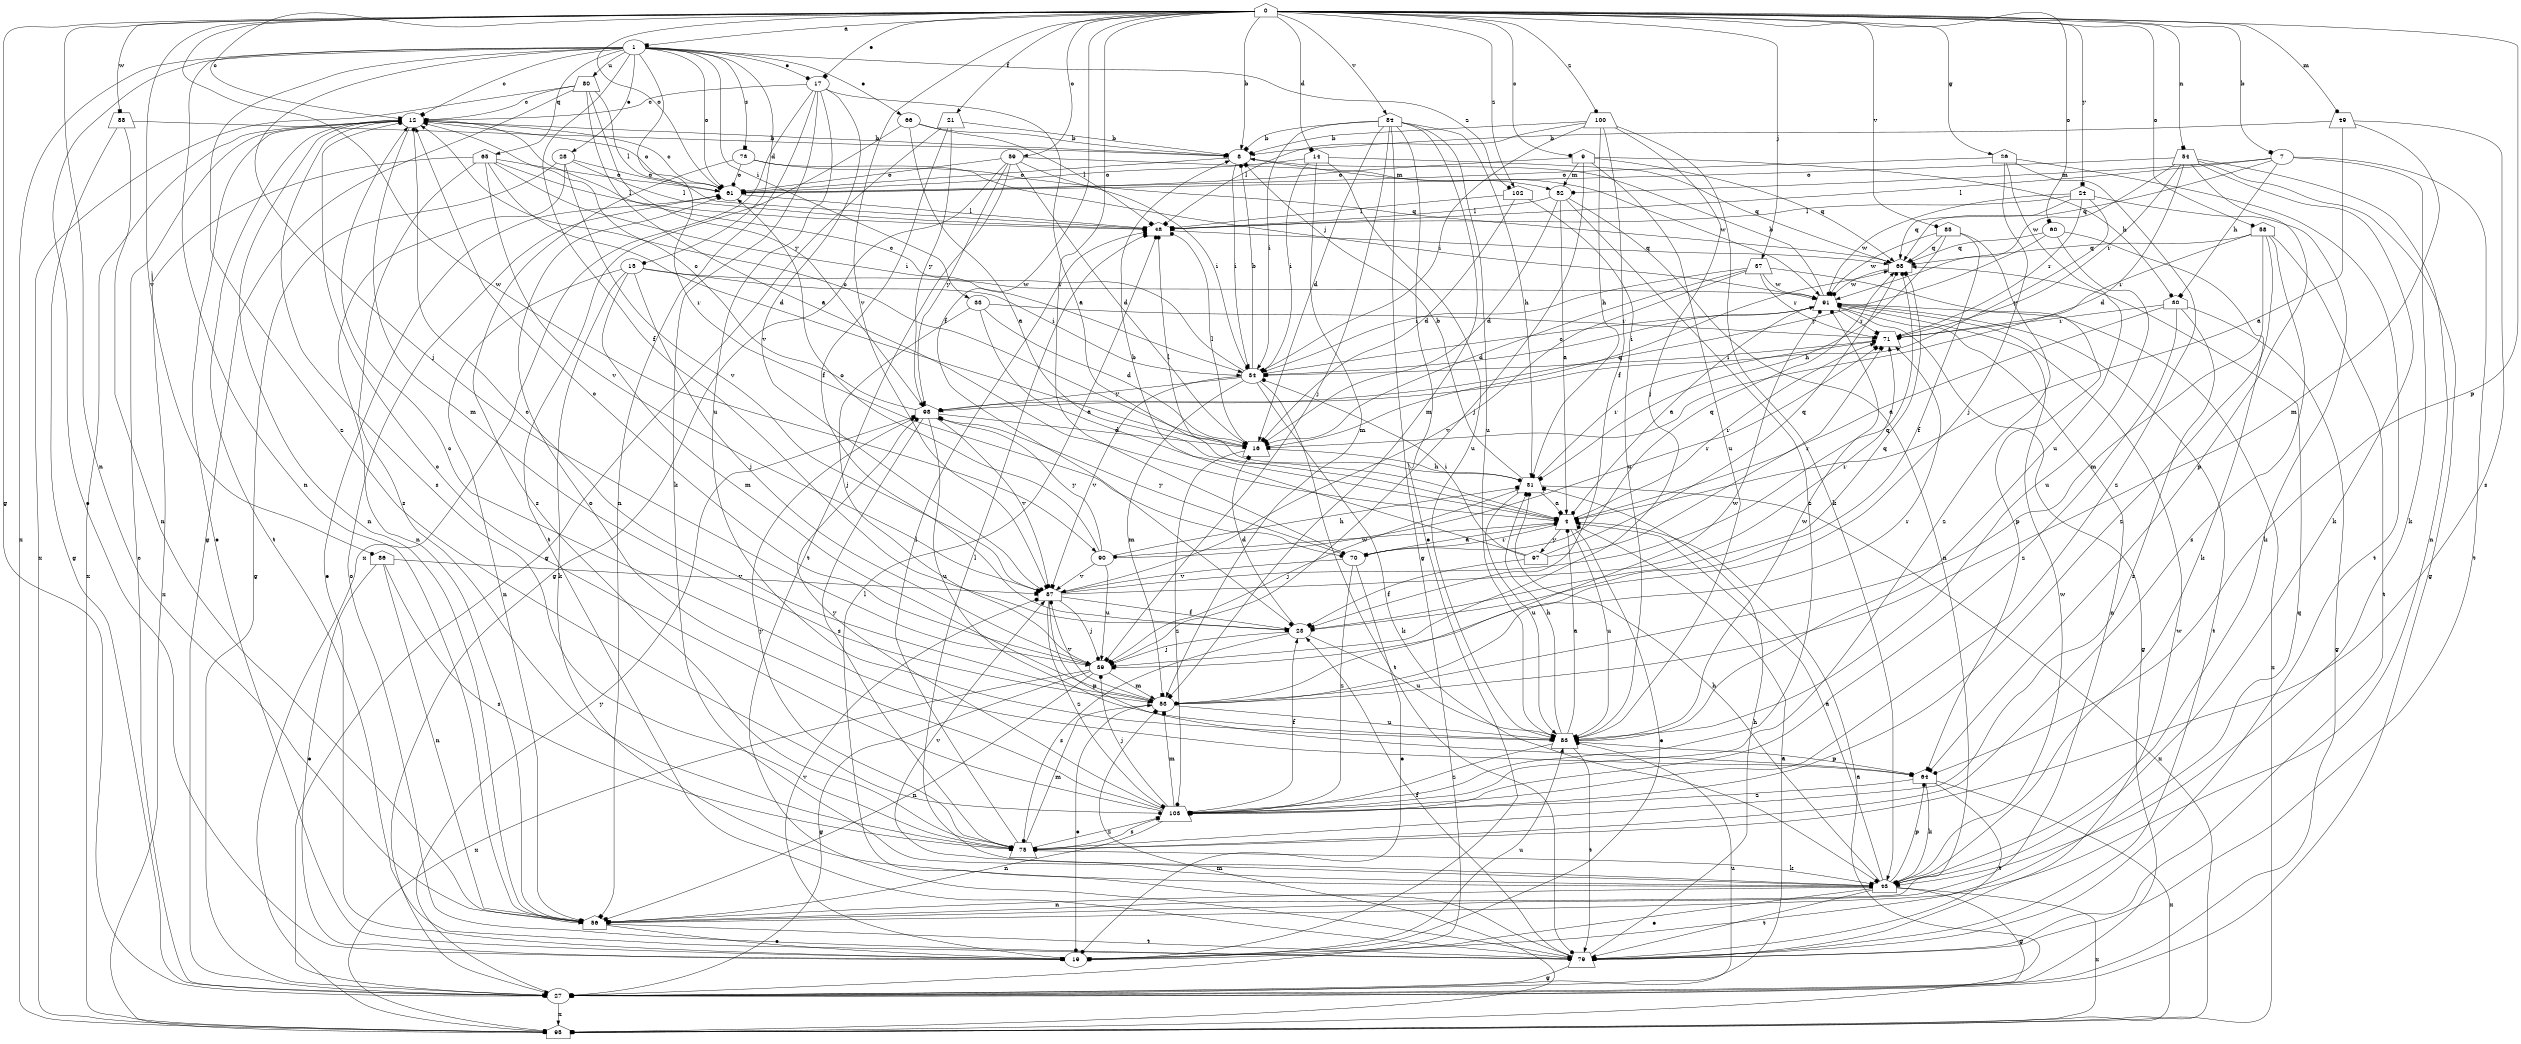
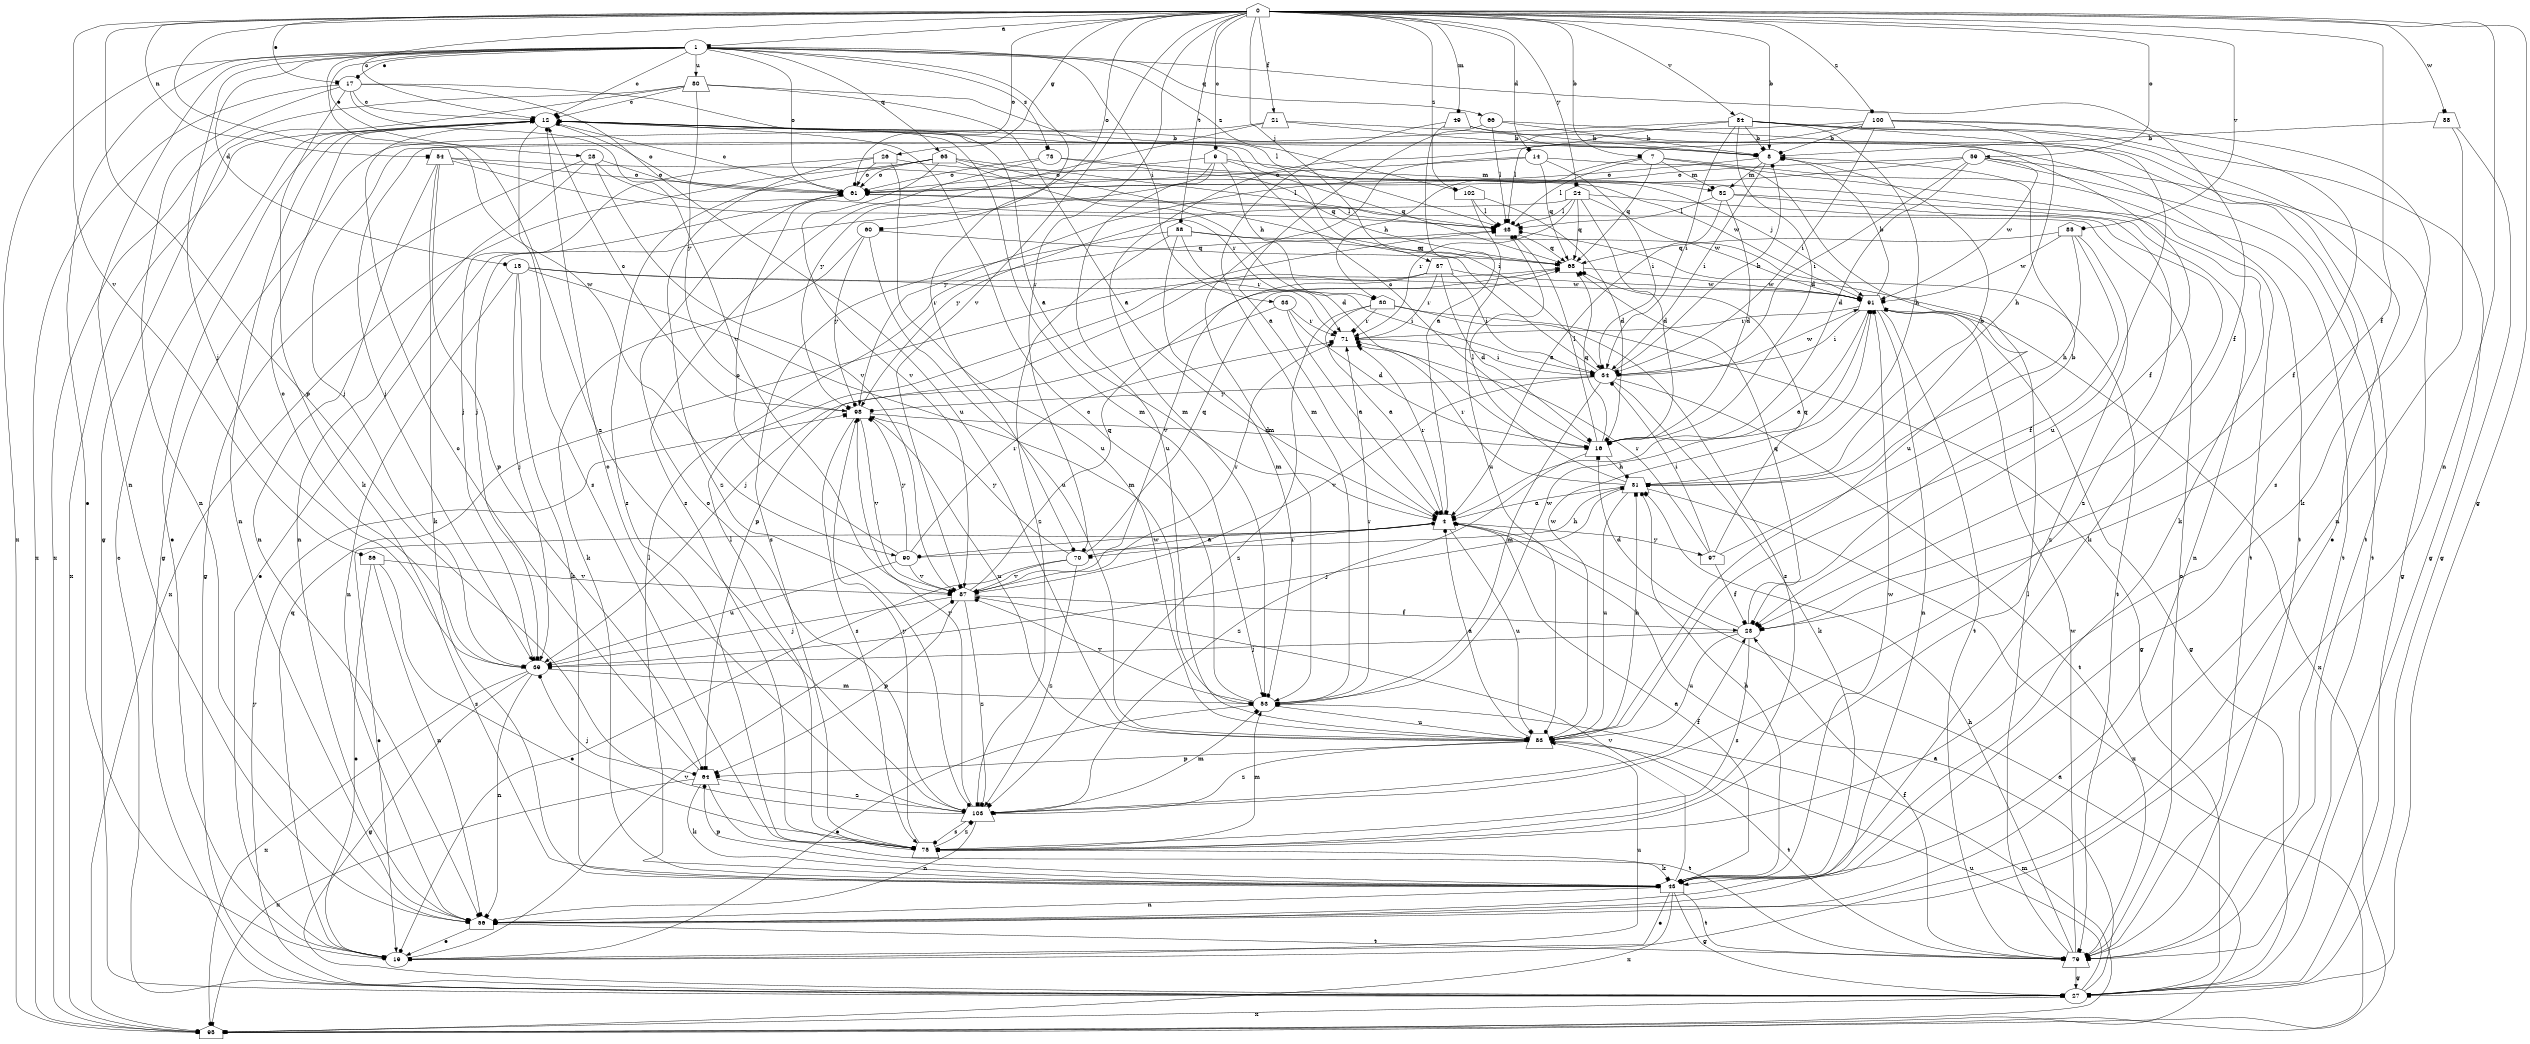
  strict digraph {
    node [shape=ellipse]
    edge [arrowhead=normal]
    0 [shape=house]
    1
    7
    8
    9 [shape=house]
    12
-   14 [shape=house]
+   14
    17
    21 [shape=trapezium]
    23
    24 [shape=house]
    26 [shape=house]
    27
    37 [shape=trapezium]
    49 [shape=trapezium]
    54 [shape=trapezium]
    56 [shape=house]
    58 [shape=house]
    59
    60
    61
-   64 [shape=house]
+   64 [shape=trapezium]
    70
    84 [shape=house]
    85 [shape=house]
    86 [shape=house]
    87 [shape=house]
    88 [shape=trapezium]
    90
    100 [shape=trapezium]
    102 [shape=house]
    15
    n33 [label=28]
    19
    33
    39
    65 [shape=house]
    66
    73
    80 [shape=trapezium]
    n41 [label=95 shape=house]
    103 [shape=trapezium]
    30 [shape=house]
    43 [shape=house]
    48 [shape=house]
    52
    68 [shape=house]
    79 [shape=trapezium]
    34
    83 [shape=trapezium]
    53
    75 [shape=trapezium]
    4 [shape=trapezium]
    98 [shape=house]
    16 [shape=trapezium]
    71 [shape=trapezium]
    91 [shape=trapezium]
    31 [shape=trapezium]
    97 [shape=house]
    0 -> 1 [arrowhead=box label=a]
    0 -> 7 [arrowhead=box label=b]
    0 -> 8 [label=b]
    0 -> 9 [arrowhead=dot label=c]
    0 -> 12 [arrowhead=box label=c]
    0 -> 14 [arrowhead=box label=d]
    0 -> 17 [arrowhead=box label=e]
    0 -> 21 [label=f]
    0 -> 23 [arrowhead=box label=f]
    0 -> 24 [arrowhead=box label=y]
    0 -> 26 [label=g]
    0 -> 27 [arrowhead=box label=g]
    0 -> 37 [label=j]
    0 -> 49 [arrowhead=dot label=m]
    0 -> 54 [arrowhead=box label=n]
    0 -> 56 [arrowhead=box label=n]
-   0 -> 58 [arrowhead=dot label=o]
+   0 -> 58 [arrowhead=dot label=t]
    0 -> 59 [label=o]
    0 -> 60 [arrowhead=box label=o]
    0 -> 61 [arrowhead=dot label=o]
    0 -> 64 [arrowhead=dot label=p]
    0 -> 70 [arrowhead=dot label=r]
    0 -> 84 [label=v]
    0 -> 85 [arrowhead=dot label=v]
    0 -> 86 [arrowhead=dot label=v]
    0 -> 87 [arrowhead=box label=v]
    0 -> 88 [arrowhead=box label=w]
    0 -> 90 [label=w]
    0 -> 100 [arrowhead=dot label=z]
    0 -> 102 [label=z]
    1 -> 12 [arrowhead=box label=c]
    1 -> 17 [arrowhead=dot label=e]
    1 -> 23 [arrowhead=box label=f]
    1 -> 56 [label=n]
    1 -> 61 [arrowhead=dot label=o]
    1 -> 70 [arrowhead=dot label=r]
    1 -> 102 [arrowhead=dot label=z]
    1 -> 15 [arrowhead=dot label=d]
    1 -> n33 [label=e]
    1 -> 19 [arrowhead=dot label=e]
    1 -> 33 [label=i]
    1 -> 39 [label=j]
    1 -> 65 [label=q]
-   1 -> 66 [label=e]
+   1 -> 66 [label=q]
    1 -> 73 [arrowhead=box label=s]
    1 -> 80 [label=u]
    1 -> n41 [arrowhead=dot label=x]
    1 -> 103 [arrowhead=dot label=z]
    7 -> 30 [arrowhead=box label=h]
    7 -> 43 [arrowhead=box label=k]
    7 -> 48 [arrowhead=dot label=l]
    7 -> 52 [arrowhead=dot label=m]
    7 -> 68 [label=q]
    7 -> 79 [arrowhead=box label=t]
    8 -> 61 [label=o]
    8 -> 52 [label=m]
    8 -> 34 [label=i]
    9 -> 61 [label=o]
    9 -> 39 [arrowhead=box label=j]
    9 -> 30 [arrowhead=dot label=h]
    9 -> 52 [label=m]
    9 -> 68 [label=q]
    9 -> 83 [label=u]
    12 -> 8 [label=b]
    12 -> 56 [label=n]
    12 -> 61 [arrowhead=dot label=o]
    12 -> 19 [arrowhead=box label=e]
    12 -> n41 [arrowhead=dot label=x]
    12 -> 79 [arrowhead=dot label=t]
    12 -> 53 [label=m]
    12 -> 75 [arrowhead=box label=s]
    14 -> 61 [arrowhead=dot label=o]
    14 -> 68 [label=q]
    14 -> 34 [arrowhead=box label=i]
    14 -> 83 [arrowhead=dot label=u]
    14 -> 53 [label=m]
    17 -> 12 [label=c]
    17 -> 56 [arrowhead=box label=n]
    17 -> 87 [arrowhead=dot label=v]
    17 -> n41 [arrowhead=box label=x]
    17 -> 43 [arrowhead=dot label=k]
    17 -> 83 [arrowhead=dot label=u]
    17 -> 4 [arrowhead=dot label=a]
    21 -> 8 [arrowhead=dot label=b]
    21 -> 23 [arrowhead=box label=f]
    21 -> 27 [label=g]
    21 -> 98 [arrowhead=box label=y]
    23 -> 39 [arrowhead=box label=j]
    23 -> 68 [arrowhead=box label=q]
    23 -> 83 [label=u]
    23 -> 75 [arrowhead=dot label=s]
    23 -> 16 [arrowhead=box label=d]
    24 -> 43 [arrowhead=box label=k]
    24 -> 48 [label=l]
    24 -> 68 [label=q]
    24 -> 98 [label=y]
    24 -> 71 [label=r]
    24 -> 91 [arrowhead=dot label=w]
    26 -> 61 [label=o]
    26 -> 39 [arrowhead=box label=j]
    26 -> 103 [arrowhead=dot label=z]
    26 -> 79 [label=t]
    26 -> 83 [arrowhead=dot label=u]
    27 -> 12 [arrowhead=dot label=c]
    27 -> n41 [label=x]
    27 -> 83 [arrowhead=dot label=u]
    27 -> 4 [arrowhead=dot label=a]
    27 -> 98 [arrowhead=box label=y]
    37 -> 64 [arrowhead=box label=p]
    37 -> 87 [label=v]
    37 -> 34 [label=i]
    37 -> 16 [arrowhead=box label=d]
    37 -> 71 [arrowhead=dot label=r]
    37 -> 91 [label=w]
    49 -> 8 [label=b]
    49 -> 53 [label=m]
    49 -> 75 [arrowhead=box label=s]
    49 -> 4 [arrowhead=box label=a]
-   54 -> 27 [label=g]
    54 -> 56 [arrowhead=dot label=n]
    54 -> 61 [label=o]
    54 -> 64 [arrowhead=dot label=p]
    54 -> 43 [arrowhead=dot label=k]
-   54 -> 16 [arrowhead=box label=d]
+   24 -> 16 [arrowhead=box label=d]
    54 -> 71 [label=r]
    54 -> 91 [label=w]
    56 -> 19 [label=e]
    56 -> 79 [arrowhead=dot label=t]
    58 -> 103 [arrowhead=box label=z]
    58 -> 68 [arrowhead=dot label=q]
    58 -> 79 [arrowhead=box label=t]
    58 -> 53 [arrowhead=dot label=m]
    58 -> 75 [arrowhead=dot label=s]
    58 -> 71 [arrowhead=dot label=r]
    59 -> 27 [arrowhead=box label=g]
    59 -> 61 [arrowhead=box label=o]
    59 -> 79 [label=t]
    59 -> 34 [arrowhead=dot label=i]
    59 -> 98 [label=y]
    59 -> 16 [arrowhead=dot label=d]
    59 -> 91 [label=w]
    60 -> 43 [arrowhead=dot label=k]
    60 -> 68 [label=q]
    60 -> 83 [arrowhead=box label=u]
    60 -> 98 [arrowhead=dot label=y]
    61 -> 12 [arrowhead=box label=c]
    61 -> 19 [label=e]
    61 -> 48 [arrowhead=box label=l]
    64 -> 12 [label=c]
    64 -> n41 [arrowhead=box label=x]
    64 -> 103 [arrowhead=dot label=z]
    64 -> 43 [label=k]
    64 -> 79 [arrowhead=box label=t]
    70 -> 87 [label=v]
    70 -> 19 [arrowhead=dot label=e]
    70 -> 103 [label=z]
    70 -> 68 [label=q]
    70 -> 4 [arrowhead=dot label=a]
    70 -> 98 [label=y]
    84 -> 8 [arrowhead=box label=b]
    84 -> 27 [arrowhead=dot label=g]
    84 -> 19 [arrowhead=box label=e]
    84 -> 39 [arrowhead=box label=j]
    84 -> 34 [label=i]
    84 -> 83 [arrowhead=box label=u]
    84 -> 53 [arrowhead=box label=m]
    84 -> 16 [label=d]
    84 -> 31 [label=h]
    85 -> 23 [arrowhead=box label=f]
-   85 -> 103 [arrowhead=box label=z]
+   85 -> 75 [arrowhead=box label=z]
    85 -> 68 [label=q]
    85 -> 91 [arrowhead=box label=w]
    85 -> 31 [arrowhead=box label=h]
    86 -> 56 [arrowhead=box label=n]
    86 -> 87 [arrowhead=box label=v]
    86 -> 19 [arrowhead=dot label=e]
    86 -> 75 [arrowhead=box label=s]
    87 -> 23 [label=f]
    87 -> 64 [arrowhead=box label=p]
    87 -> 39 [arrowhead=dot label=j]
    87 -> 103 [arrowhead=box label=z]
    87 -> 68 [arrowhead=dot label=q]
    87 -> 71 [label=r]
    88 -> 8 [label=b]
    88 -> 27 [arrowhead=dot label=g]
    88 -> 56 [arrowhead=box label=n]
    90 -> 61 [label=o]
    90 -> 87 [label=v]
    90 -> 39 [label=u]
    90 -> 98 [arrowhead=box label=y]
    90 -> 71 [arrowhead=box label=r]
    90 -> 31 [arrowhead=box label=h]
    100 -> 8 [arrowhead=dot label=b]
    100 -> 23 [label=f]
    100 -> 39 [label=j]
    100 -> 43 [label=k]
    100 -> 48 [arrowhead=box label=l]
    100 -> 34 [arrowhead=box label=i]
    100 -> 31 [arrowhead=box label=h]
    102 -> 48 [arrowhead=box label=l]
    102 -> 83 [arrowhead=dot label=u]
    102 -> 16 [arrowhead=box label=d]
    15 -> 56 [arrowhead=box label=n]
    15 -> 39 [label=j]
    15 -> 43 [arrowhead=box label=k]
    15 -> 34 [label=i]
    15 -> 53 [arrowhead=box label=m]
    15 -> 91 [label=w]
    n33 -> 27 [label=g]
    n33 -> 56 [arrowhead=box label=n]
    n33 -> 61 [label=o]
    n33 -> 87 [arrowhead=box label=v]
    n33 -> 48 [arrowhead=box label=l]
    19 -> 87 [arrowhead=dot label=v]
    19 -> 68 [label=q]
    19 -> 83 [label=u]
    33 -> 39 [label=j]
    33 -> 4 [arrowhead=box label=a]
    33 -> 16 [label=d]
    33 -> 71 [label=r]
    39 -> 12 [label=c]
    39 -> 27 [arrowhead=box label=g]
    39 -> 56 [arrowhead=box label=n]
    39 -> n41 [arrowhead=dot label=x]
    39 -> 53 [label=m]
    65 -> 61 [label=o]
    65 -> 87 [label=v]
    65 -> n41 [arrowhead=dot label=x]
    65 -> 48 [label=l]
    65 -> 34 [label=i]
    65 -> 75 [arrowhead=dot label=s]
    65 -> 16 [arrowhead=dot label=d]
    66 -> 8 [arrowhead=dot label=b]
    66 -> 48 [arrowhead=box label=l]
    66 -> 79 [arrowhead=box label=t]
    66 -> 4 [label=a]
    73 -> 61 [arrowhead=dot label=o]
    73 -> 68 [label=q]
    73 -> 75 [arrowhead=dot label=s]
    73 -> 91 [label=j]
    80 -> 12 [arrowhead=dot label=c]
    80 -> 27 [label=g]
    80 -> n41 [arrowhead=box label=x]
    80 -> 48 [arrowhead=dot label=l]
    80 -> 4 [arrowhead=box label=a]
    80 -> 98 [label=y]
    n41 -> 53 [arrowhead=box label=m]
    n41 -> 4 [arrowhead=dot label=a]
    103 -> 12 [arrowhead=dot label=c]
    103 -> 23 [label=f]
    103 -> 56 [arrowhead=dot label=n]
    103 -> 61 [arrowhead=box label=o]
    103 -> 39 [arrowhead=dot label=j]
    103 -> 53 [arrowhead=box label=m]
    103 -> 75 [arrowhead=dot label=s]
    103 -> 98 [arrowhead=dot label=y]
    30 -> 27 [arrowhead=dot label=g]
    30 -> 103 [arrowhead=box label=z]
    30 -> 75 [arrowhead=box label=s]
    30 -> 4 [arrowhead=box label=a]
    30 -> 71 [arrowhead=box label=r]
    43 -> 27 [arrowhead=box label=g]
    43 -> 56 [label=n]
    43 -> 64 [arrowhead=dot label=p]
    43 -> 87 [label=v]
    43 -> 19 [arrowhead=dot label=e]
    43 -> n41 [arrowhead=box label=x]
    43 -> 48 [arrowhead=box label=l]
    43 -> 79 [label=t]
    43 -> 4 [label=a]
    43 -> 91 [arrowhead=box label=w]
    43 -> 31 [arrowhead=dot label=h]
    48 -> 68 [label=q]
    52 -> 56 [arrowhead=box label=n]
    52 -> 103 [arrowhead=dot label=z]
    52 -> 48 [arrowhead=box label=l]
    52 -> 4 [label=a]
    52 -> 16 [arrowhead=dot label=d]
    68 -> 91 [arrowhead=dot label=w]
    79 -> 23 [label=f]
    79 -> 27 [label=g]
    79 -> 61 [arrowhead=dot label=o]
    79 -> 48 [arrowhead=dot label=l]
    79 -> 91 [arrowhead=box label=w]
    79 -> 31 [arrowhead=box label=h]
    34 -> 8 [arrowhead=dot label=b]
    34 -> 12 [arrowhead=dot label=c]
    34 -> 87 [arrowhead=box label=v]
    34 -> 43 [arrowhead=box label=k]
    34 -> 79 [arrowhead=dot label=t]
    34 -> 53 [arrowhead=box label=m]
    34 -> 98 [arrowhead=dot label=y]
-   34 -> 91 [label=c]
+   34 -> 91 [label=w]
    83 -> 64 [arrowhead=box label=p]
    83 -> 103 [label=z]
    83 -> 79 [label=t]
    83 -> 4 [arrowhead=dot label=a]
    83 -> 91 [arrowhead=dot label=w]
    83 -> 31 [arrowhead=box label=h]
    53 -> 12 [arrowhead=dot label=c]
    53 -> 87 [arrowhead=dot label=v]
    53 -> 19 [arrowhead=dot label=e]
    53 -> 83 [arrowhead=box label=u]
    53 -> 71 [label=r]
    53 -> 91 [arrowhead=dot label=w]
    75 -> 103 [arrowhead=box label=z]
    75 -> 43 [arrowhead=box label=k]
    75 -> 48 [arrowhead=box label=l]
    75 -> 53 [label=m]
    75 -> 98 [label=y]
    4 -> 70 [arrowhead=box label=r]
    4 -> 90 [arrowhead=dot label=w]
    4 -> 19 [label=e]
    4 -> 83 [arrowhead=box label=u]
    4 -> 71 [label=r]
    4 -> 97 [label=y]
    98 -> 12 [label=c]
    98 -> 87 [arrowhead=dot label=v]
    98 -> 83 [label=u]
    98 -> 75 [label=s]
    98 -> 16 [arrowhead=box label=d]
    16 -> 12 [label=c]
    16 -> 103 [arrowhead=dot label=z]
    16 -> 48 [arrowhead=dot label=l]
    16 -> 68 [label=q]
    16 -> 31 [arrowhead=dot label=h]
    71 -> 34 [arrowhead=box label=i]
    91 -> 8 [label=b]
    91 -> 27 [arrowhead=dot label=g]
    91 -> 56 [arrowhead=dot label=n]
    91 -> n41 [arrowhead=dot label=x]
    91 -> 79 [arrowhead=dot label=t]
    91 -> 34 [label=i]
    91 -> 4 [arrowhead=dot label=a]
    91 -> 71 [arrowhead=box label=r]
    31 -> 8 [arrowhead=box label=b]
    31 -> 39 [arrowhead=dot label=j]
    31 -> n41 [label=x]
    31 -> 48 [arrowhead=dot label=l]
    31 -> 83 [label=u]
    31 -> 4 [arrowhead=box label=a]
    31 -> 71 [arrowhead=box label=r]
    97 -> 8 [label=b]
    97 -> 23 [arrowhead=box label=f]
    97 -> 68 [arrowhead=dot label=q]
    97 -> 34 [arrowhead=dot label=i]
    97 -> 71 [arrowhead=box label=r]
  }
